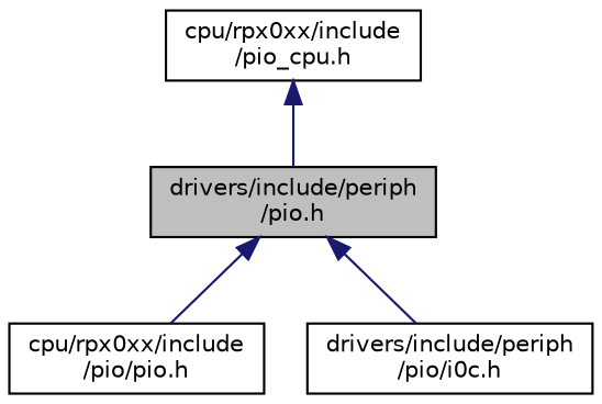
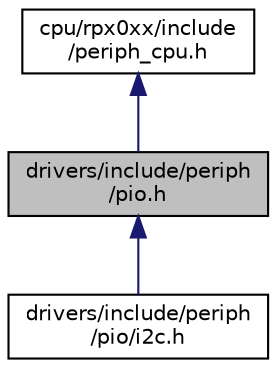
  digraph {
    node [color=black fillcolor=white fontname=Helvetica fontsize=10 shape=record style=filled]
    edge [color=midnightblue dir=back fontname=Helvetica fontsize=10 labelfontname=Helvetica labelfontsize=10 style=solid]
    n1 [fillcolor=grey75 fontcolor=black height=0.2 label="drivers/include/periph\l/pio.h" width=0.4]
-   n2 [height=0.2 label="cpu/rpx0xx/include\l/pio/pio.h" width=0.4]
-   n3 [height=0.2 label="drivers/include/periph\l/pio/i0c.h" width=0.4]
-   n4 [height=0.2 label="cpu/rpx0xx/include\l/pio_cpu.h" width=0.4]
-   n1 -> n2
+   n3 [height=0.2 label="drivers/include/periph\l/pio/i2c.h" width=0.4]
+   n4 [height=0.2 label="cpu/rpx0xx/include\l/periph_cpu.h" width=0.4]
    n1 -> n3
    n4 -> n1
  }
